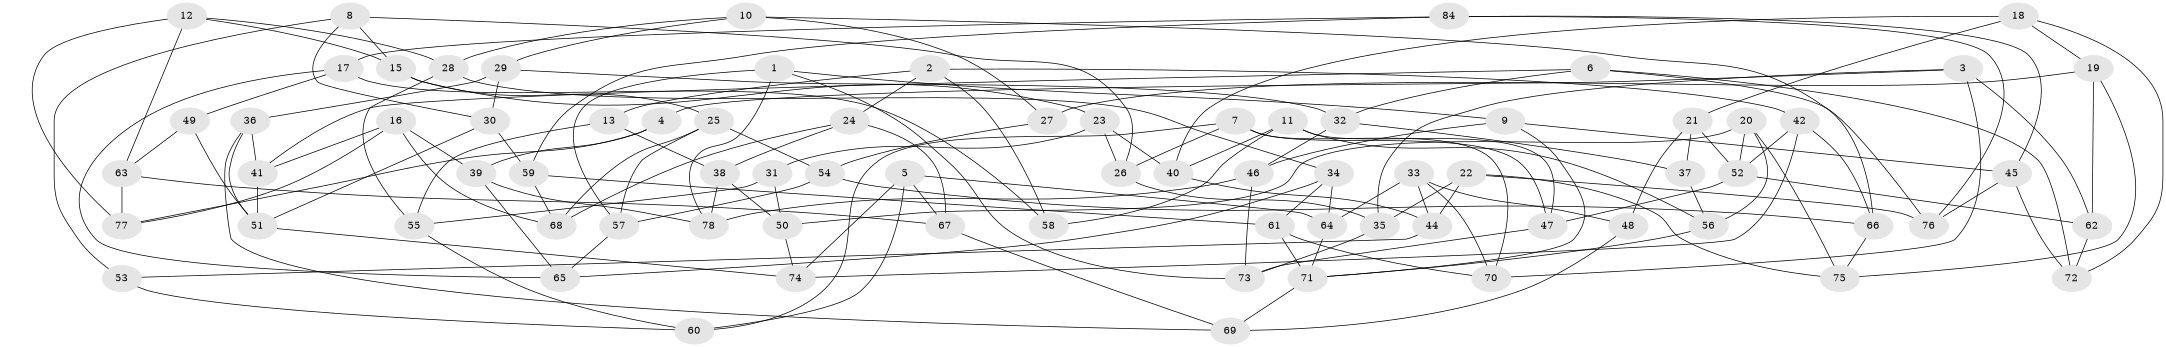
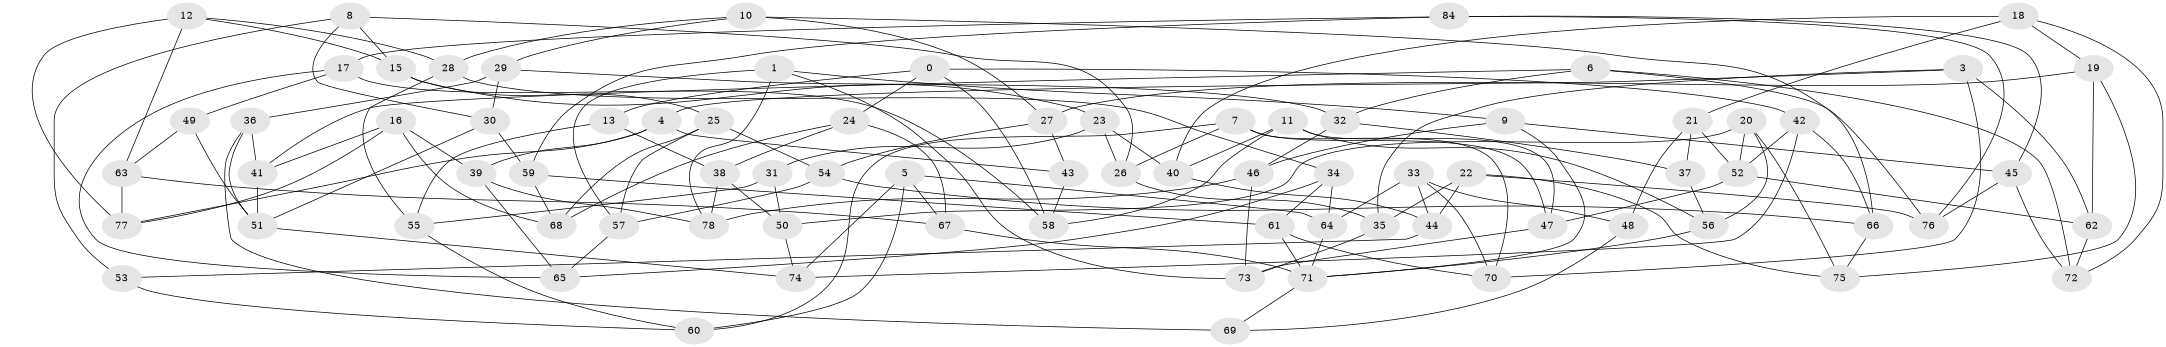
  graph {
    node [color=gray90 style=filled]
    1
    9
    57
    73
    78
    45
    46
    71
    65
-   2
+   2 [label=0]
    13
    24
    42
    58
    38
    55
    67
    68
    74
    66
    52
    3
    4
    35
    62
    70
    39
+   43
    77
    72
    5
    60
    64
    69
    6
    32
    41
    76
    37
    51
    7
    26
    47
    8
    15
    30
    53
    23
    25
    59
    10
    27
    28
    29
    54
    34
    36
    75
    11
    40
    56
    44
    12
    63
    31
    50
    n67 [label=84]
    17
    49
    61
    16
    18
    19
    21
    48
    20
    22
    33
    1 -- 9
    1 -- 57
    1 -- 73
    1 -- 78
    9 -- 45
    9 -- 46
    9 -- 71
    57 -- 65
    45 -- 72
    45 -- 76
    46 -- 73
    46 -- 78
    71 -- 69
    2 -- 13
    2 -- 24
    2 -- 42
    2 -- 58
    13 -- 38
    13 -- 55
    24 -- 38
    24 -- 67
    24 -- 68
    42 -- 74
    42 -- 66
    42 -- 52
    38 -- 78
    38 -- 50
    55 -- 60
-   67 -- 69
+   67 -- 71
    66 -- 75
    52 -- 62
    52 -- 47
    3 -- 4
    3 -- 35
    3 -- 62
    3 -- 70
    4 -- 39
+   4 -- 43
    4 -- 77
    35 -- 73
    62 -- 72
    39 -- 78
    39 -- 65
+   43 -- 58
    5 -- 67
    5 -- 74
    5 -- 60
    5 -- 64
    64 -- 71
    6 -- 72
    6 -- 32
    6 -- 41
    6 -- 76
    32 -- 46
    32 -- 37
    41 -- 51
    37 -- 56
    51 -- 74
    7 -- 70
    7 -- 60
    7 -- 26
    7 -- 47
    26 -- 35
    47 -- 73
    8 -- 26
    8 -- 15
    8 -- 30
    8 -- 53
    15 -- 23
    15 -- 25
    30 -- 51
    30 -- 59
    53 -- 60
    23 -- 26
    23 -- 40
    23 -- 31
    25 -- 57
    25 -- 68
    25 -- 54
    59 -- 68
    59 -- 61
    10 -- 66
    10 -- 27
    10 -- 28
    10 -- 29
+   27 -- 43
    27 -- 54
    28 -- 55
    28 -- 34
    29 -- 32
    29 -- 30
    29 -- 36
    54 -- 57
    54 -- 66
    34 -- 65
    34 -- 64
    34 -- 61
    36 -- 69
    36 -- 41
    36 -- 51
    11 -- 58
    11 -- 47
    11 -- 40
    11 -- 56
    40 -- 44
    56 -- 71
    44 -- 53
    12 -- 77
    12 -- 15
    12 -- 28
    12 -- 63
    63 -- 67
    63 -- 77
    31 -- 55
    31 -- 50
    50 -- 74
    n67 -- 45
    n67 -- 76
    n67 -- 59
    n67 -- 17
    17 -- 65
    17 -- 58
    17 -- 49
    49 -- 51
    49 -- 63
    61 -- 71
    61 -- 70
    16 -- 68
    16 -- 39
    16 -- 77
    16 -- 41
    18 -- 72
    18 -- 40
    18 -- 19
    18 -- 21
    19 -- 62
    19 -- 27
    19 -- 75
    21 -- 52
    21 -- 37
    21 -- 48
    48 -- 69
    20 -- 52
    20 -- 75
    20 -- 56
    20 -- 50
    22 -- 35
    22 -- 76
    22 -- 75
    22 -- 44
    33 -- 70
    33 -- 64
    33 -- 44
    33 -- 48
  }
